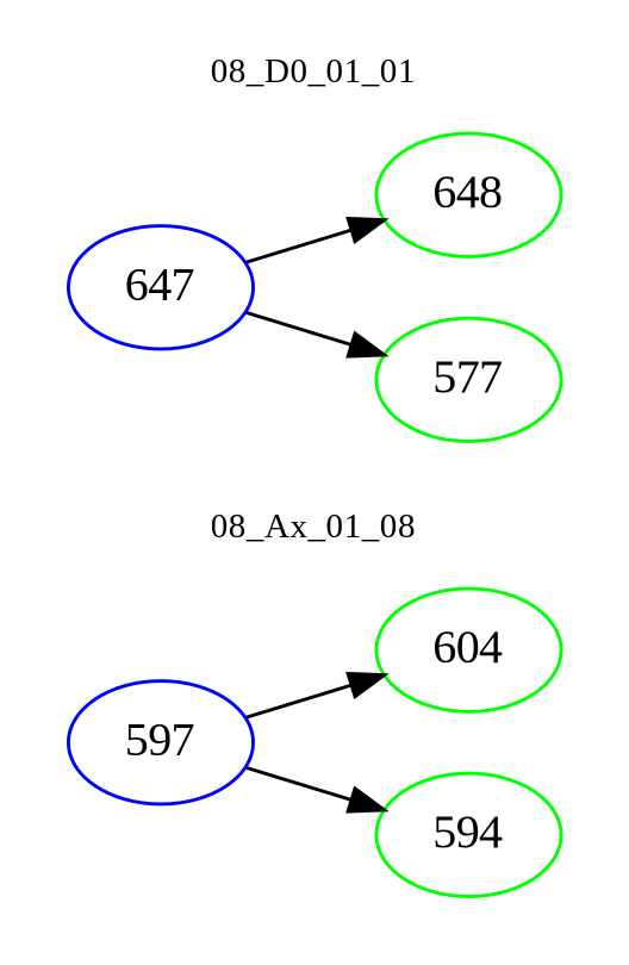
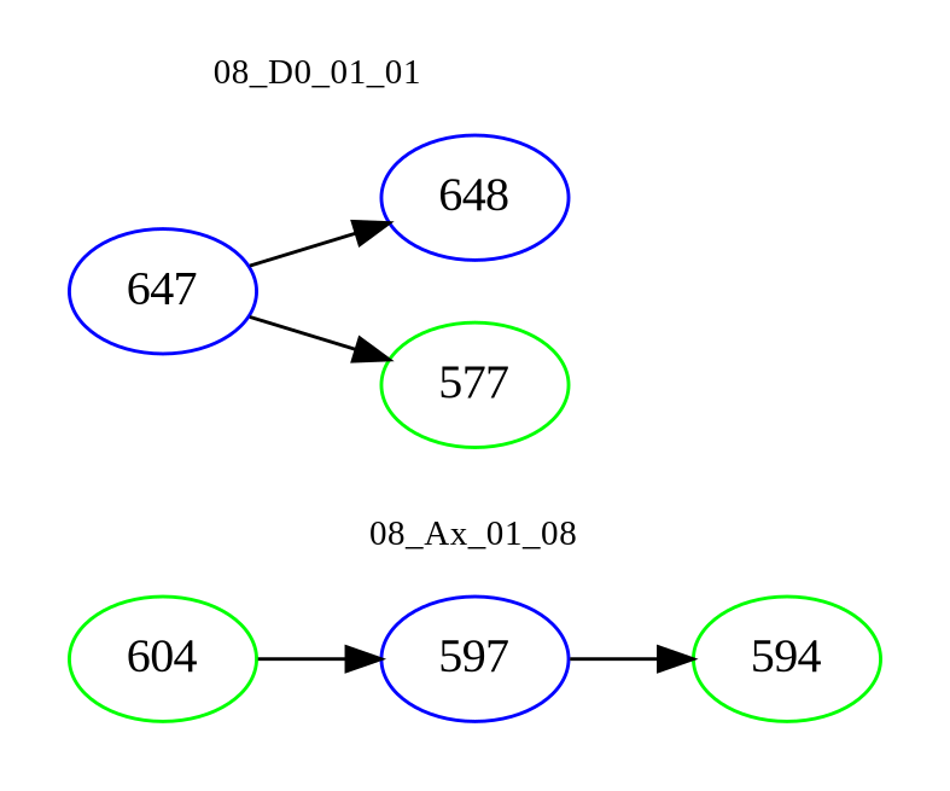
  digraph {
    fontname="Liberation Serif"
    rankdir=LR
    node [color=green fontname="Liberation Serif"]
    edge [color=black fontname="Liberation Serif"]
    n1 [color=blue label=597]
    n2 [label=594]
    n3 [label=604]
    n4 [color=blue label=647]
    n5 [label=577]
-   n6 [label=648]
+   n6 [color=blue label=648]
    subgraph cluster_1 {
      color=white
      fontsize=10
      label="08_Ax_01_08"
      n1
      n2
      n3
    }
    subgraph cluster_2 {
      color=white
      fontsize=10
      label="08_D0_01_01"
      n4
      n5
      n6
    }
    n1 -> n2
-   n1 -> n3
+   n3 -> n1
    n4 -> n5
    n4 -> n6
  }
